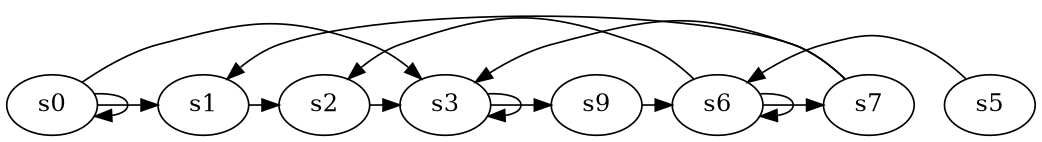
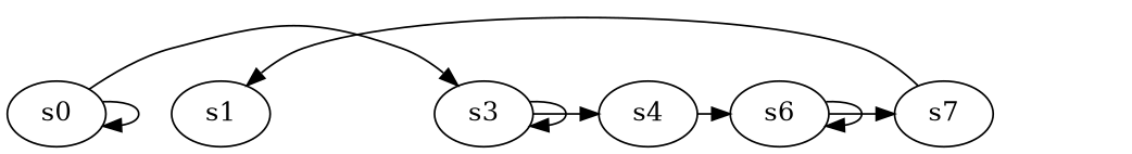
  digraph {
    node [player=0]
    edge [constraint="time % 4 == 0"]
    s0
    s1 [player=1]
    s3
-   s2
-   s4 [player=1 label=s9]
+   s4 [player=1]
    s6
-   s5
    s7 [player=1]
    s0 -> s0 [constraint="time % 3 == 0"]
-   s0 -> s1 [constraint="!(time % 3 == 0)"]
    s0 -> s3 [constraint="time == 8 || time == 9 || time == 14"]
-   s1 -> s2 [constraint="time == 0 || time == 16 || time == 18 || time == 21 || time == 22 || time == 24"]
    s3 -> s3
    s3 -> s4 [constraint="time % 7 == 4"]
-   s2 -> s3 [constraint="time == 9 || time == 12"]
    s4 -> s6 [constraint="time % 2 == 1 || time % 2 == 0"]
-   s6 -> s2 [constraint="time == 0 || time == 9 || time == 13"]
    s6 -> s6
    s6 -> s7 [constraint="time == 12 || time == 20 || time == 24"]
-   s5 -> s6 [constraint="time % 5 == 1"]
    s7 -> s1 [constraint="time == 2 || time == 4 || time == 5 || time == 9 || time == 10 || time == 21"]
-   s7 -> s3 [constraint="time == 4 || time == 7"]
  }
